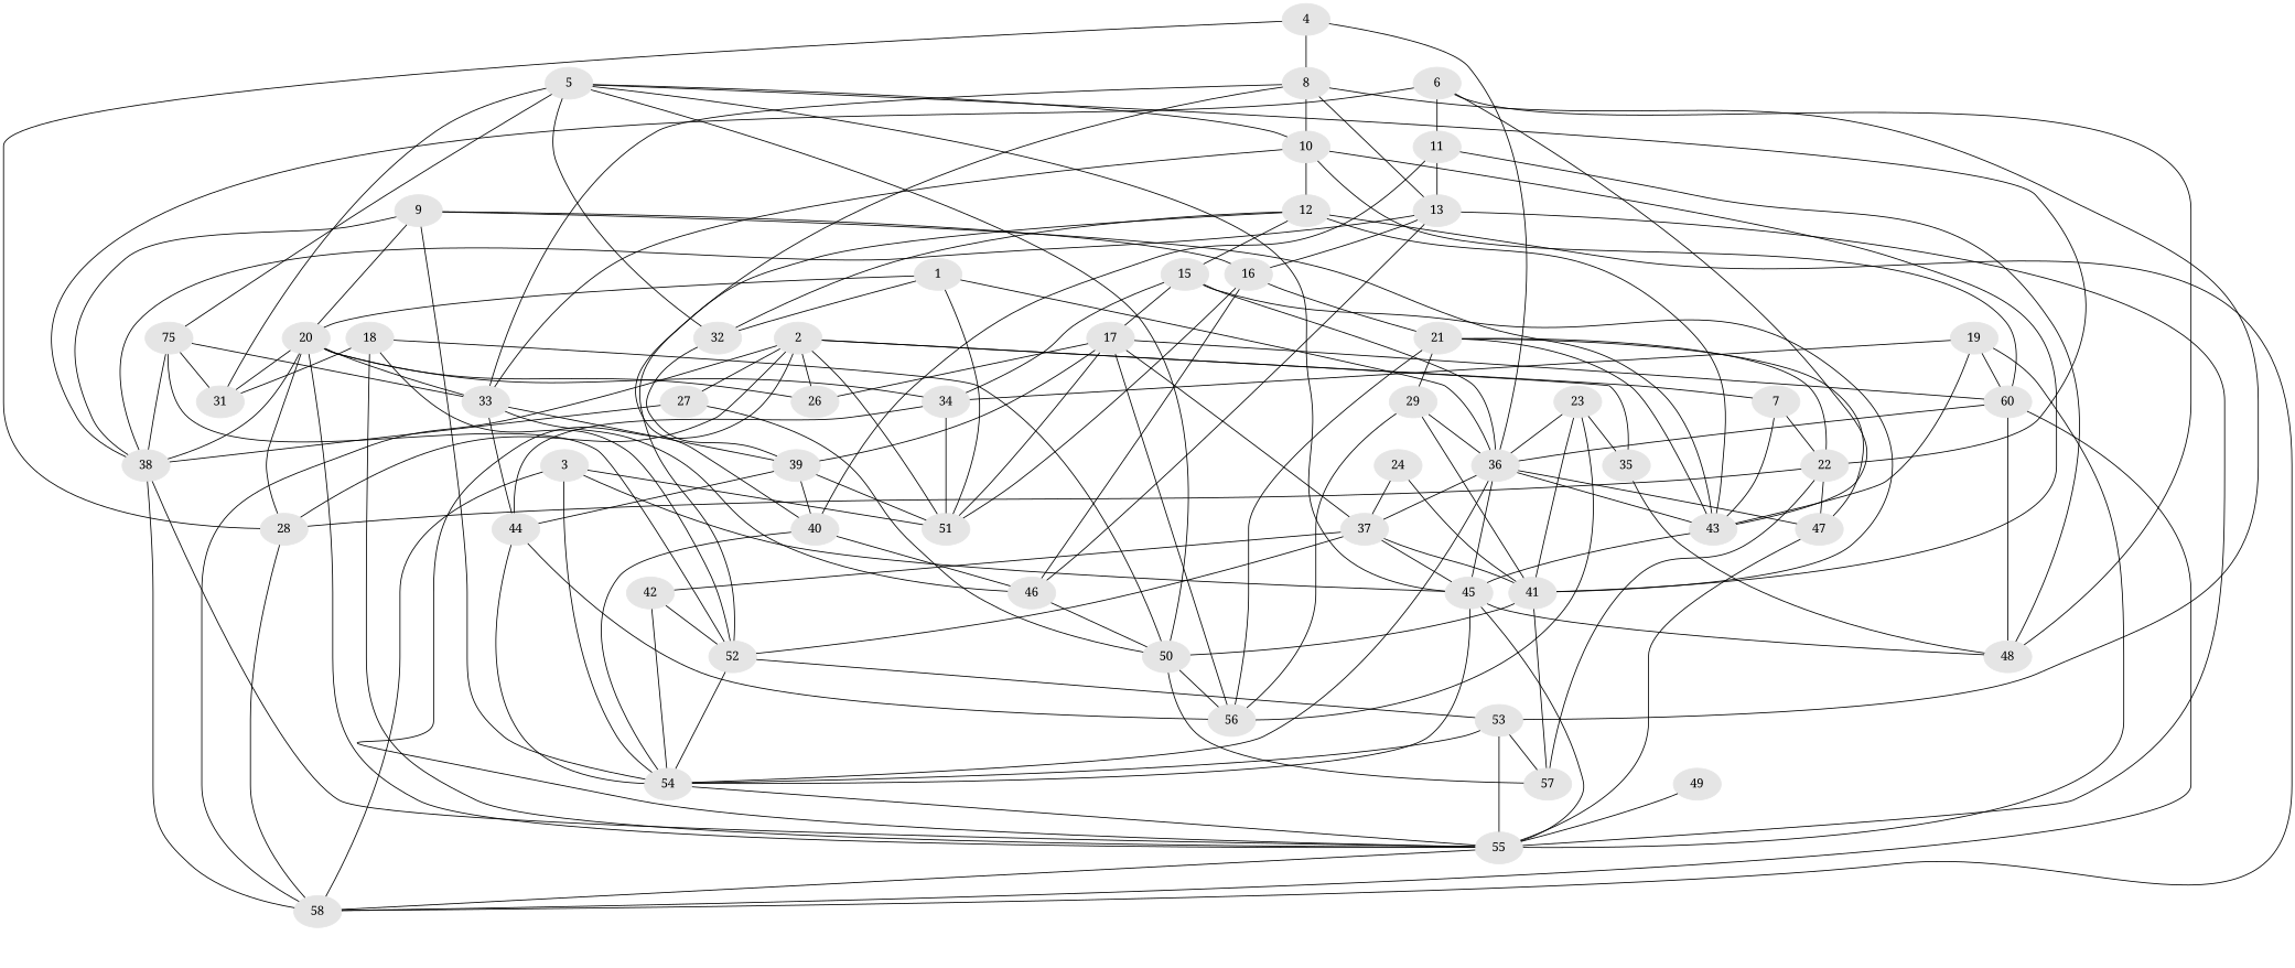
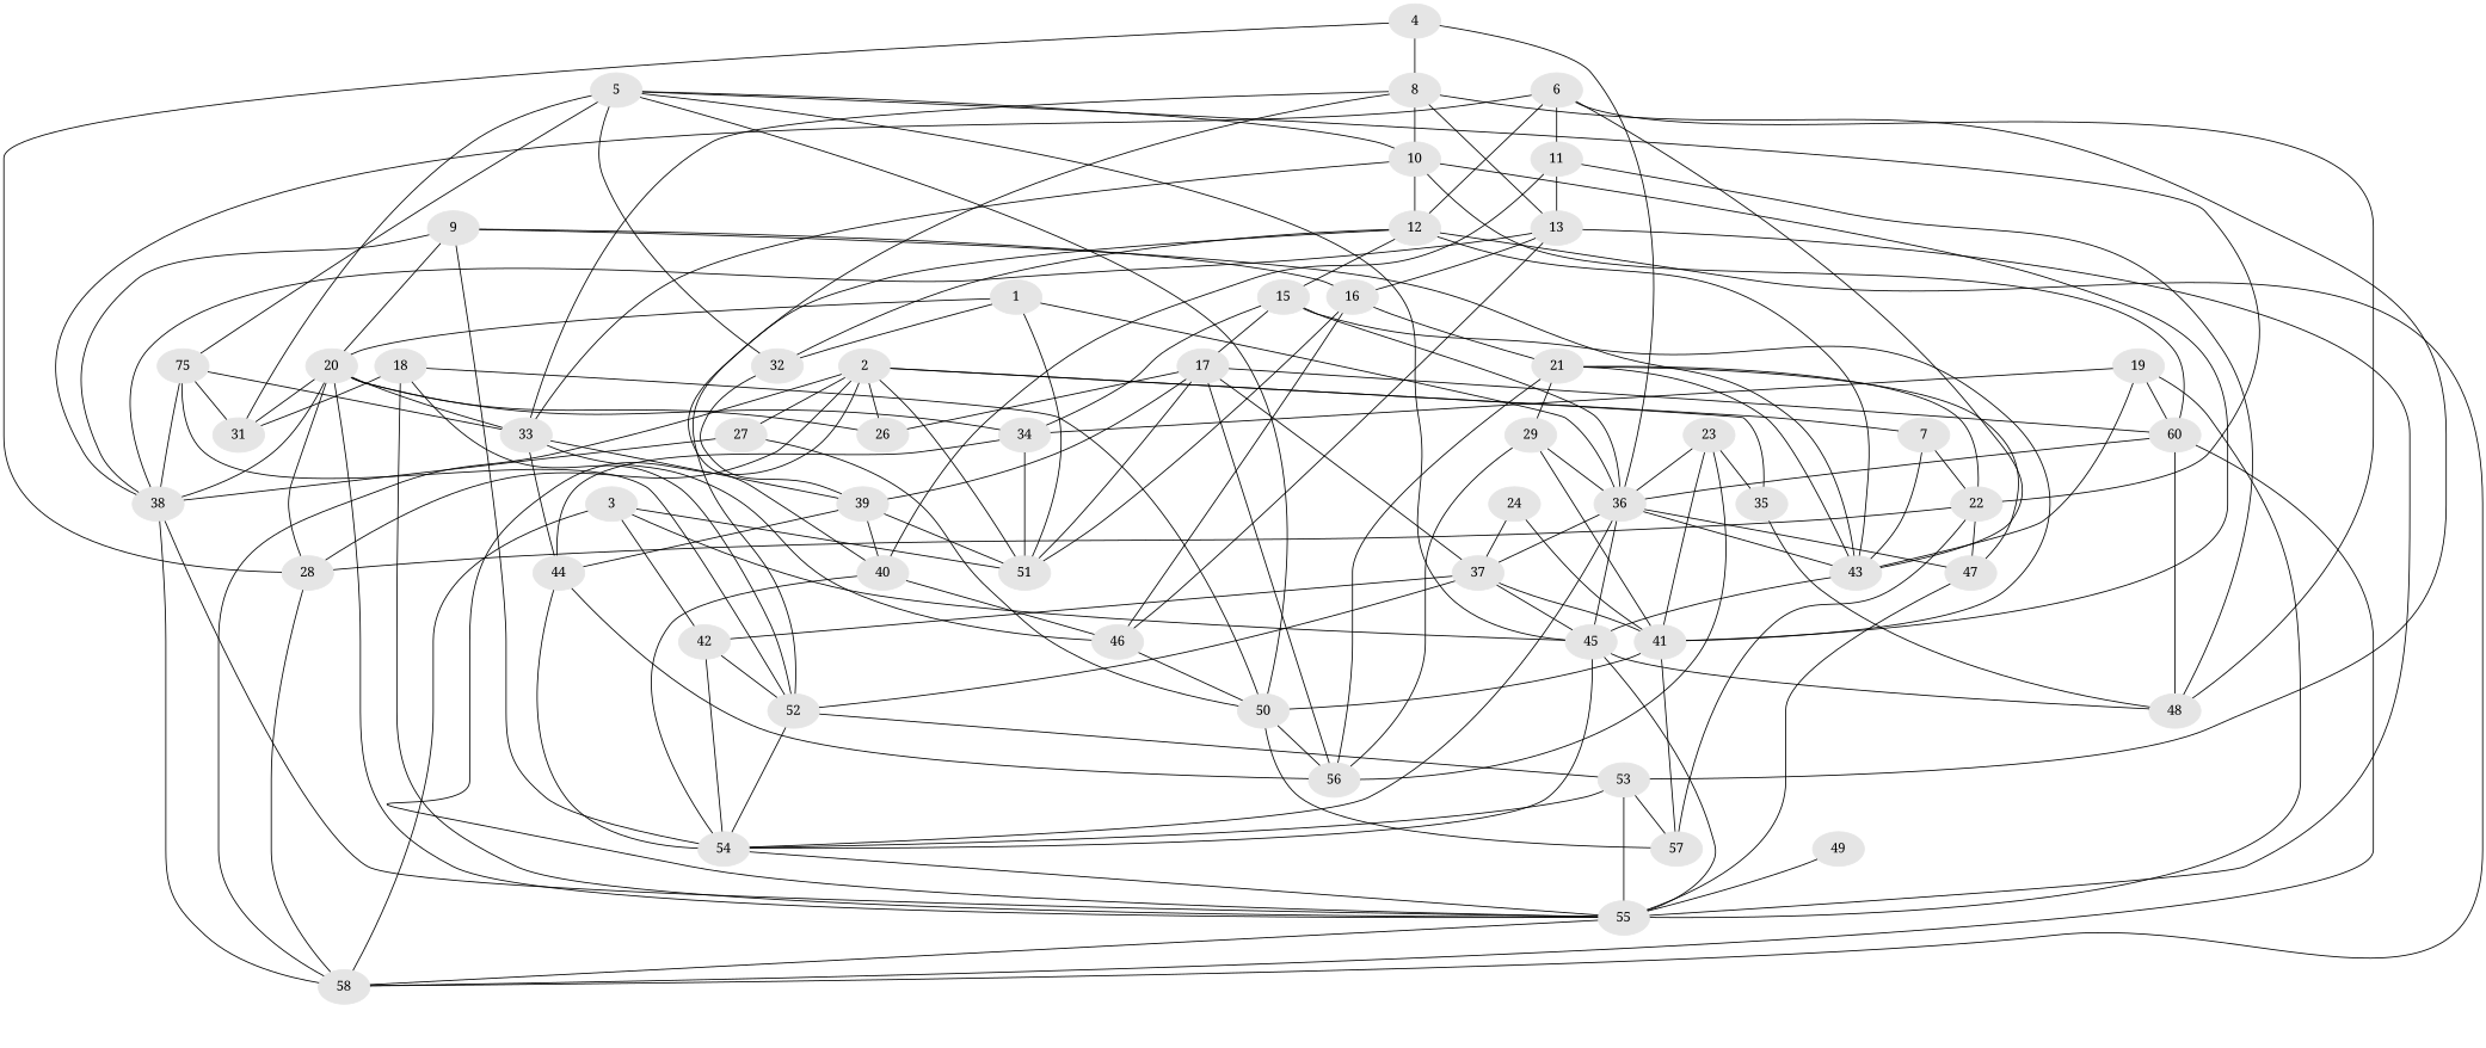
  graph {
    fontname="Noto Serif"
    node [color=gray90 fontname="Noto Serif" style=filled]
    edge [fontname="Noto Serif" weight=1.0]
    1
    20
    36
    51
    32
    18
    55
    31
    50
    52
    26
    28
    38
    33
    34
    45
    43
    54
    37
    47
    2
    7
    27
    35
    58
    22
    48
    3
    42
    4
    8
    10
    13
    40
    53
    5
    n37 [label=75]
    12
    n39 [label=60]
    41
    57
    39
    56
    6
    11
    15
    16
    46
    44
    9
    21
    17
    29
    19
    23
    24
    49
    1 -- 20
    1 -- 36
    1 -- 51
    1 -- 32
    20 -- 55
    20 -- 31
    20 -- 26
    20 -- 28
    20 -- 38
    20 -- 33
    20 -- 34
    36 -- 45
    36 -- 43
    36 -- 54
    36 -- 37
    36 -- 47
    32 -- 39
    18 -- 55
    18 -- 31
    18 -- 50
    18 -- 52
    55 -- 58
    50 -- 57
    50 -- 56
    52 -- 54
    52 -- 53
    28 -- 58
    38 -- 55
    38 -- 58
    33 -- 39
    33 -- 46
    33 -- 44
    34 -- 51
    34 -- 44
    45 -- 55
    45 -- 54
    45 -- 48
    43 -- 45
    54 -- 55
    37 -- 52
    37 -- 45
    37 -- 42
    37 -- 41
    47 -- 55
    2 -- 51
    2 -- 55
    2 -- 26
    2 -- 28
    2 -- 7
    2 -- 27
    2 -- 35
    2 -- 58
    7 -- 43
    7 -- 22
    27 -- 50
    27 -- 38
    35 -- 48
    22 -- 28
    22 -- 47
    22 -- 57
    3 -- 51
    3 -- 45
    3 -- 58
-   3 -- 54
+   3 -- 42
    42 -- 52
    42 -- 54
    4 -- 36
    4 -- 28
    4 -- 8
    8 -- 33
    8 -- 10 [weight=2.0]
    8 -- 13
    8 -- 40
    8 -- 53
    10 -- 33
    10 -- 12
    10 -- n39
    10 -- 41
    13 -- 55
    13 -- 38
    13 -- 16
    13 -- 46
    40 -- 54
    40 -- 46
    53 -- 55 [weight=2.0]
    53 -- 54
    53 -- 57
    5 -- 32
    5 -- 31
    5 -- 50
    5 -- 45
    5 -- 22
    5 -- 10
    5 -- n37
    n37 -- 31
    n37 -- 52
    n37 -- 38
    n37 -- 33
    12 -- 32
    12 -- 52
    12 -- 43
    12 -- 58
    12 -- 15
    n39 -- 36
    n39 -- 58
    n39 -- 48
    41 -- 50
    41 -- 57
    39 -- 51
    39 -- 40
    39 -- 44
    6 -- 38
    6 -- 43
    6 -- 48
+   6 -- 12
    6 -- 11
    11 -- 48
    11 -- 13
    11 -- 40
    15 -- 36
    15 -- 34
    15 -- 41 [weight=2.0]
    15 -- 17
    16 -- 51
    16 -- 46
    16 -- 21
    46 -- 50
    44 -- 54
    44 -- 56
    9 -- 20
    9 -- 38
    9 -- 43
    9 -- 54
    9 -- 16
    21 -- 43
    21 -- 47
    21 -- 22
    21 -- 56
    21 -- 29
    17 -- 51
    17 -- 26
    17 -- 37 [weight=2.0]
    17 -- n39
    17 -- 39
    17 -- 56
    29 -- 36
    29 -- 41
    29 -- 56
    19 -- 55
    19 -- 34
    19 -- 43
    19 -- n39
    23 -- 36
    23 -- 35
    23 -- 41
    23 -- 56
    24 -- 37
    24 -- 41
    49 -- 55 [weight=2.0]
  }
